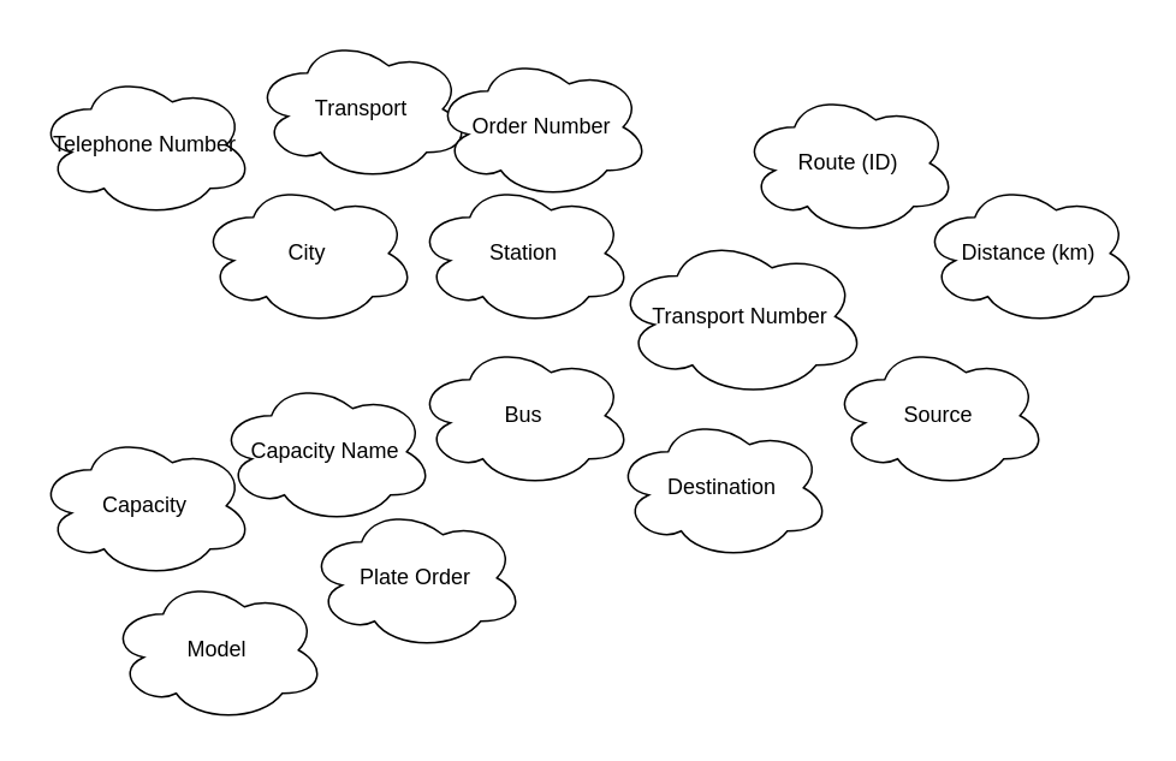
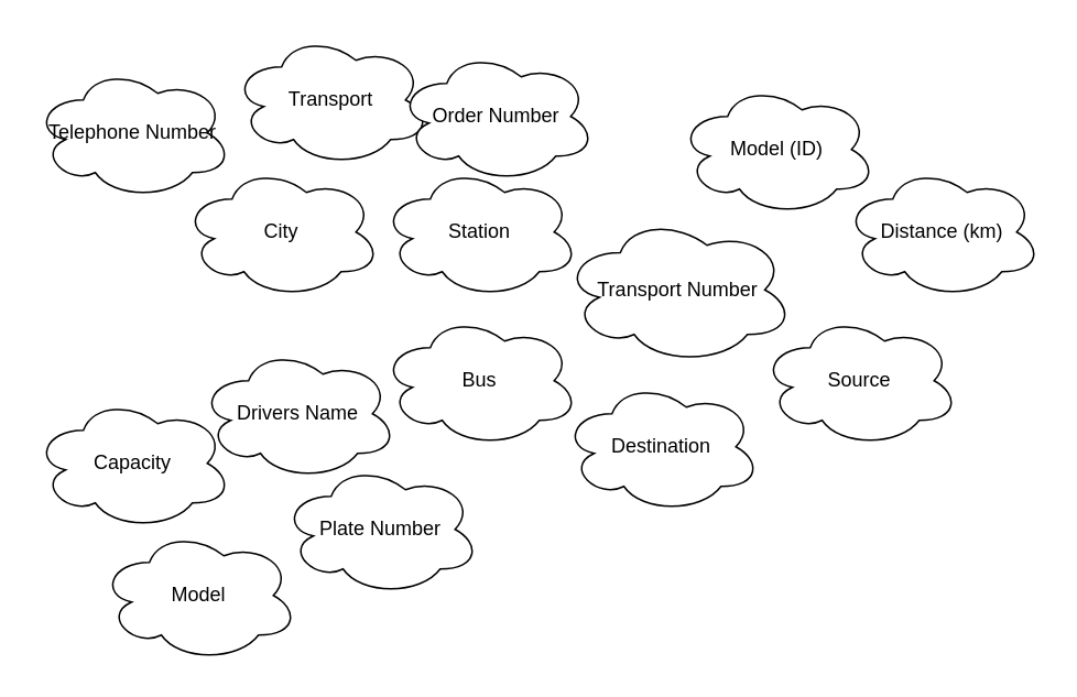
  <mxCell id="0" />
  <mxCell id="1" parent="0" />
  <mxCell id="2" value="Transport Number" style="ellipse;shape=cloud;whiteSpace=wrap;html=1;" vertex="1" parent="1"><mxGeometry x="340" y="130" width="140" height="90" as="geometry" /></mxCell>
- <mxCell id="3" value="Route (ID)" style="ellipse;shape=cloud;whiteSpace=wrap;html=1;" vertex="1" parent="1"><mxGeometry x="410" y="50" width="120" height="80" as="geometry" /></mxCell>
+ <mxCell id="3" value="Model (ID)" style="ellipse;shape=cloud;whiteSpace=wrap;html=1;" vertex="1" parent="1"><mxGeometry x="410" y="50" width="120" height="80" as="geometry" /></mxCell>
  <mxCell id="4" value="Distance (km)" style="ellipse;shape=cloud;whiteSpace=wrap;html=1;" vertex="1" parent="1"><mxGeometry x="510" y="100" width="120" height="80" as="geometry" /></mxCell>
  <mxCell id="5" value="Source" style="ellipse;shape=cloud;whiteSpace=wrap;html=1;" vertex="1" parent="1"><mxGeometry x="460" y="190" width="120" height="80" as="geometry" /></mxCell>
  <mxCell id="6" value="Destination" style="ellipse;shape=cloud;whiteSpace=wrap;html=1;" vertex="1" parent="1"><mxGeometry x="340" y="230" width="120" height="80" as="geometry" /></mxCell>
  <mxCell id="7" value="Bus" style="ellipse;shape=cloud;whiteSpace=wrap;html=1;" vertex="1" parent="1"><mxGeometry x="230" y="190" width="120" height="80" as="geometry" /></mxCell>
- <mxCell id="8" value="Plate Order" style="ellipse;shape=cloud;whiteSpace=wrap;html=1;" vertex="1" parent="1"><mxGeometry x="170" y="280" width="120" height="80" as="geometry" /></mxCell>
+ <mxCell id="8" value="Plate Number" style="ellipse;shape=cloud;whiteSpace=wrap;html=1;" vertex="1" parent="1"><mxGeometry x="170" y="280" width="120" height="80" as="geometry" /></mxCell>
  <mxCell id="9" value="Model" style="ellipse;shape=cloud;whiteSpace=wrap;html=1;" vertex="1" parent="1"><mxGeometry x="60" y="320" width="120" height="80" as="geometry" /></mxCell>
  <mxCell id="10" value="Capacity" style="ellipse;shape=cloud;whiteSpace=wrap;html=1;" vertex="1" parent="1"><mxGeometry y="240" width="120" height="80" as="geometry" x="20" /></mxCell>
- <mxCell id="11" value="Capacity Name" style="ellipse;shape=cloud;whiteSpace=wrap;html=1;" vertex="1" parent="1"><mxGeometry x="120" y="210" width="120" height="80" as="geometry" /></mxCell>
+ <mxCell id="11" value="Drivers Name" style="ellipse;shape=cloud;whiteSpace=wrap;html=1;" vertex="1" parent="1"><mxGeometry x="120" y="210" width="120" height="80" as="geometry" /></mxCell>
  <mxCell id="12" value="Station" style="ellipse;shape=cloud;whiteSpace=wrap;html=1;" vertex="1" parent="1"><mxGeometry x="230" y="100" width="120" height="80" as="geometry" /></mxCell>
  <mxCell id="13" value="City" style="ellipse;shape=cloud;whiteSpace=wrap;html=1;" vertex="1" parent="1"><mxGeometry x="110" y="100" width="120" height="80" as="geometry" /></mxCell>
  <mxCell id="14" value="Transport" style="ellipse;shape=cloud;whiteSpace=wrap;html=1;" vertex="1" parent="1"><mxGeometry x="140" y="20" width="120" height="80" as="geometry" /></mxCell>
  <mxCell id="15" value="Telephone Number" style="ellipse;shape=cloud;whiteSpace=wrap;html=1;" vertex="1" parent="1"><mxGeometry y="40" width="120" height="80" as="geometry" x="20" /></mxCell>
  <mxCell id="16" value="Order Number" style="ellipse;shape=cloud;whiteSpace=wrap;html=1;" vertex="1" parent="1"><mxGeometry x="240" y="30" width="120" height="80" as="geometry" /></mxCell>
